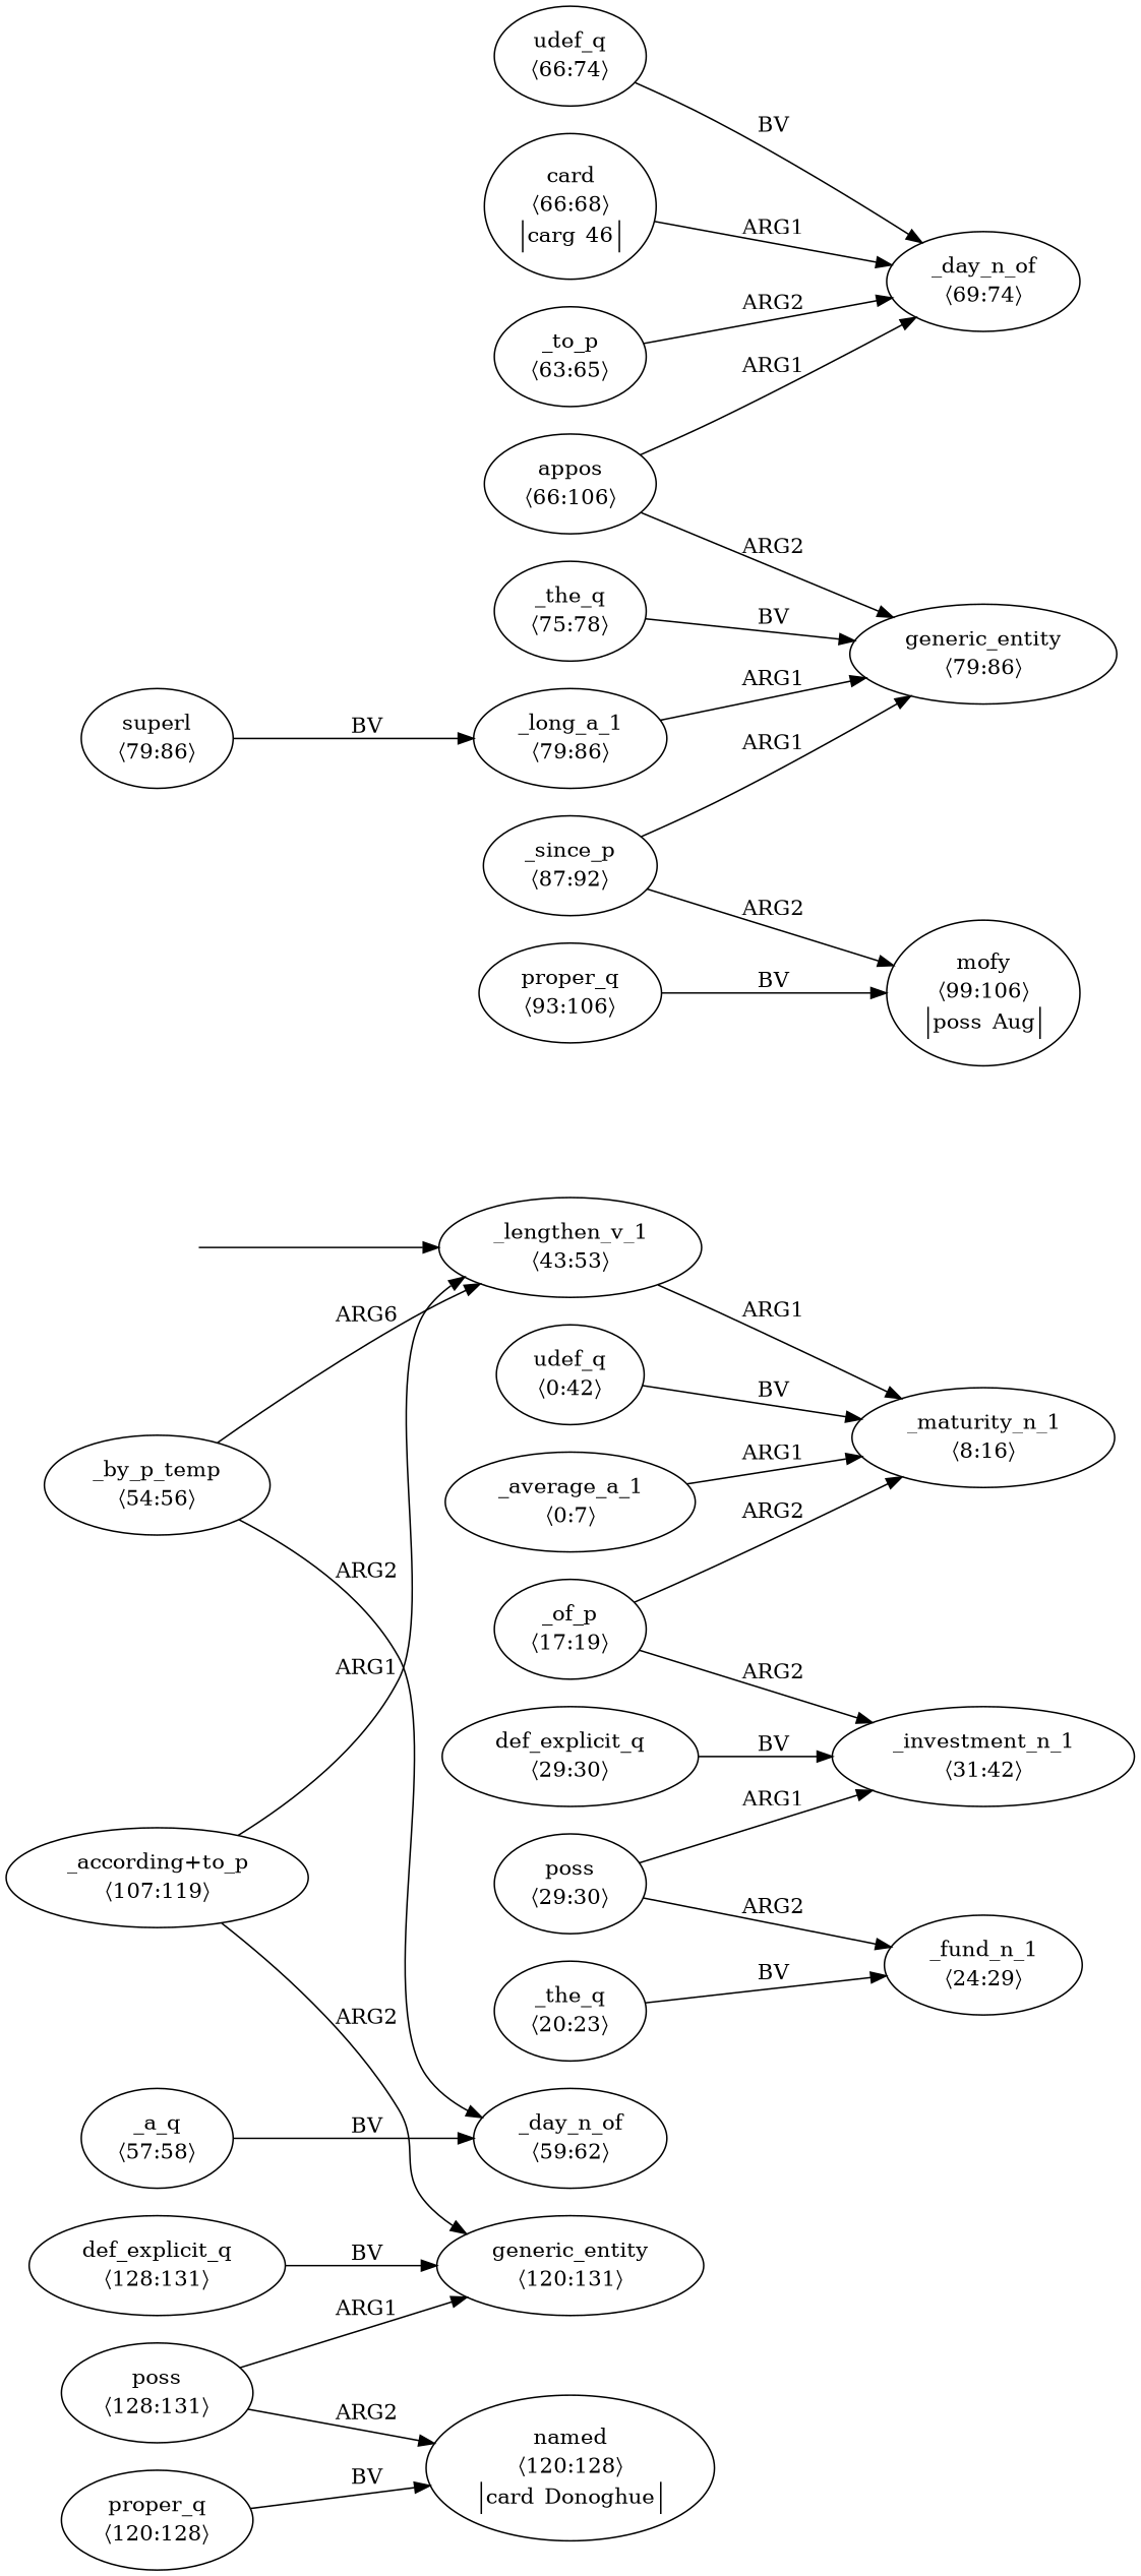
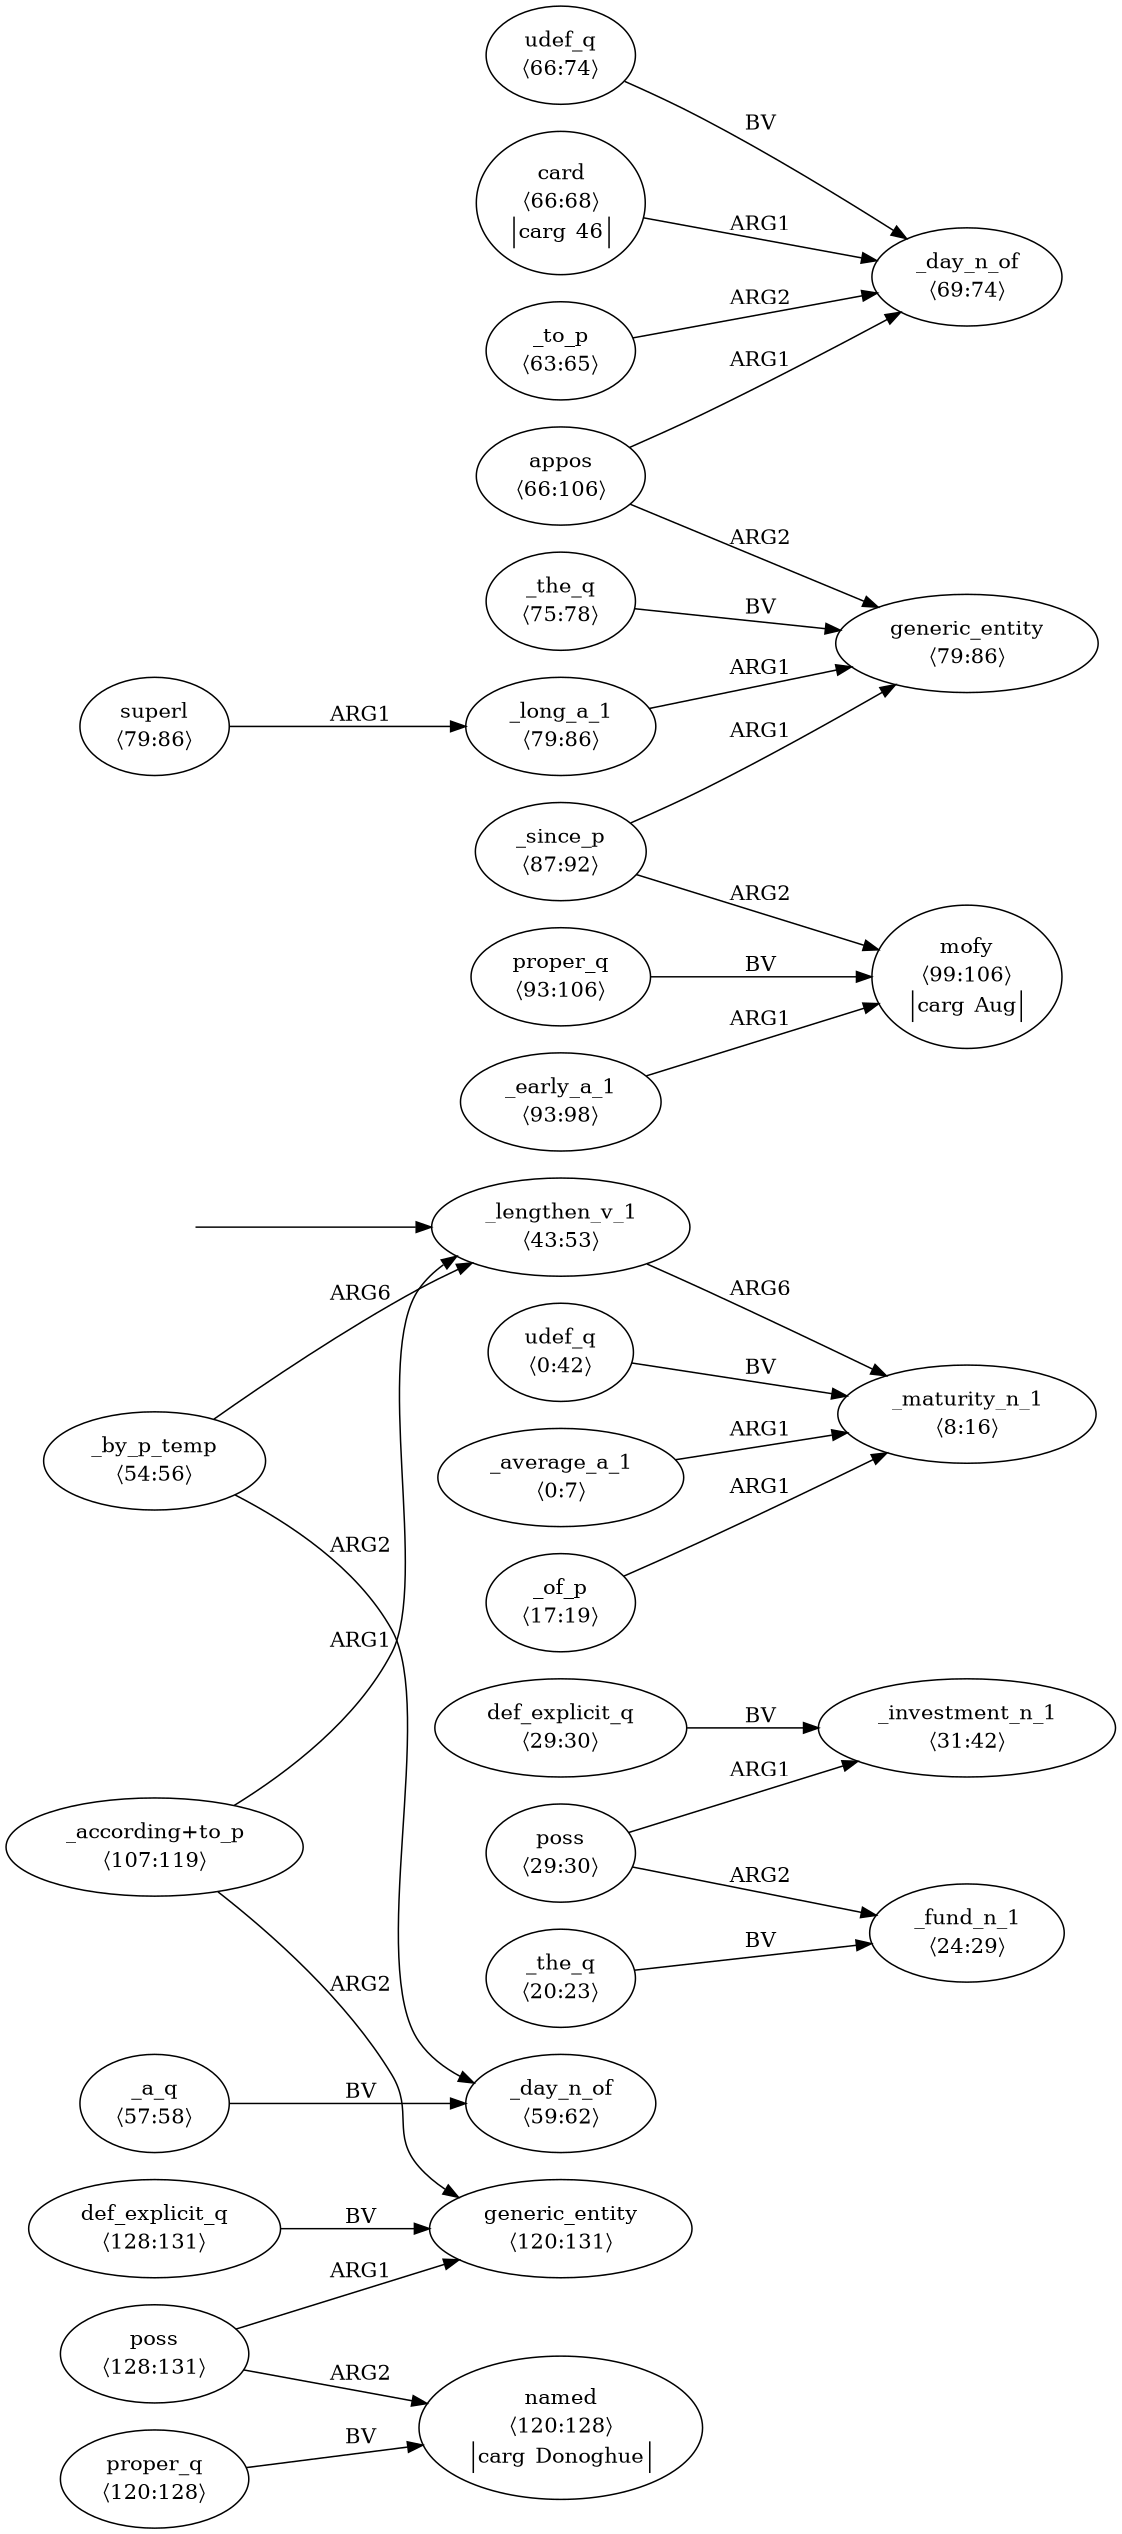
  digraph {
    rankdir=LR
    top [style=invis]
    n2 [label=<<table align="center" border="0" cellspacing="0"><tr><td colspan="2">_lengthen_v_1</td></tr><tr><td colspan="2">〈43:53〉</td></tr></table>>]
    n3 [label=<<table align="center" border="0" cellspacing="0"><tr><td colspan="2">_maturity_n_1</td></tr><tr><td colspan="2">〈8:16〉</td></tr></table>>]
    n4 [label=<<table align="center" border="0" cellspacing="0"><tr><td colspan="2">udef_q</td></tr><tr><td colspan="2">〈0:42〉</td></tr></table>>]
    n5 [label=<<table align="center" border="0" cellspacing="0"><tr><td colspan="2">_average_a_1</td></tr><tr><td colspan="2">〈0:7〉</td></tr></table>>]
    n6 [label=<<table align="center" border="0" cellspacing="0"><tr><td colspan="2">_of_p</td></tr><tr><td colspan="2">〈17:19〉</td></tr></table>>]
    n7 [label=<<table align="center" border="0" cellspacing="0"><tr><td colspan="2">_investment_n_1</td></tr><tr><td colspan="2">〈31:42〉</td></tr></table>>]
    n8 [label=<<table align="center" border="0" cellspacing="0"><tr><td colspan="2">_the_q</td></tr><tr><td colspan="2">〈20:23〉</td></tr></table>>]
    n9 [label=<<table align="center" border="0" cellspacing="0"><tr><td colspan="2">_fund_n_1</td></tr><tr><td colspan="2">〈24:29〉</td></tr></table>>]
    n10 [label=<<table align="center" border="0" cellspacing="0"><tr><td colspan="2">def_explicit_q</td></tr><tr><td colspan="2">〈29:30〉</td></tr></table>>]
    n11 [label=<<table align="center" border="0" cellspacing="0"><tr><td colspan="2">poss</td></tr><tr><td colspan="2">〈29:30〉</td></tr></table>>]
    n12 [label=<<table align="center" border="0" cellspacing="0"><tr><td colspan="2">_by_p_temp</td></tr><tr><td colspan="2">〈54:56〉</td></tr></table>>]
    n13 [label=<<table align="center" border="0" cellspacing="0"><tr><td colspan="2">_day_n_of</td></tr><tr><td colspan="2">〈59:62〉</td></tr></table>>]
    n14 [label=<<table align="center" border="0" cellspacing="0"><tr><td colspan="2">_a_q</td></tr><tr><td colspan="2">〈57:58〉</td></tr></table>>]
    n15 [label=<<table align="center" border="0" cellspacing="0"><tr><td colspan="2">_to_p</td></tr><tr><td colspan="2">〈63:65〉</td></tr></table>>]
    n16 [label=<<table align="center" border="0" cellspacing="0"><tr><td colspan="2">_day_n_of</td></tr><tr><td colspan="2">〈69:74〉</td></tr></table>>]
    n17 [label=<<table align="center" border="0" cellspacing="0"><tr><td colspan="2">appos</td></tr><tr><td colspan="2">〈66:106〉</td></tr></table>>]
    n18 [label=<<table align="center" border="0" cellspacing="0"><tr><td colspan="2">generic_entity</td></tr><tr><td colspan="2">〈79:86〉</td></tr></table>>]
    n19 [label=<<table align="center" border="0" cellspacing="0"><tr><td colspan="2">udef_q</td></tr><tr><td colspan="2">〈66:74〉</td></tr></table>>]
    n20 [label=<<table align="center" border="0" cellspacing="0"><tr><td colspan="2">card</td></tr><tr><td colspan="2">〈66:68〉</td></tr><tr><td sides="l" border="1" align="left">carg</td><td sides="r" border="1" align="left">46</td></tr></table>>]
    n21 [label=<<table align="center" border="0" cellspacing="0"><tr><td colspan="2">_the_q</td></tr><tr><td colspan="2">〈75:78〉</td></tr></table>>]
    n22 [label=<<table align="center" border="0" cellspacing="0"><tr><td colspan="2">_long_a_1</td></tr><tr><td colspan="2">〈79:86〉</td></tr></table>>]
    n23 [label=<<table align="center" border="0" cellspacing="0"><tr><td colspan="2">superl</td></tr><tr><td colspan="2">〈79:86〉</td></tr></table>>]
    n24 [label=<<table align="center" border="0" cellspacing="0"><tr><td colspan="2">_since_p</td></tr><tr><td colspan="2">〈87:92〉</td></tr></table>>]
-   n25 [label=<<table align="center" border="0" cellspacing="0"><tr><td colspan="2">mofy</td></tr><tr><td colspan="2">〈99:106〉</td></tr><tr><td sides="l" border="1" align="left">poss</td><td sides="r" border="1" align="left">Aug</td></tr></table>>]
+   n25 [label=<<table align="center" border="0" cellspacing="0"><tr><td colspan="2">mofy</td></tr><tr><td colspan="2">〈99:106〉</td></tr><tr><td sides="l" border="1" align="left">carg</td><td sides="r" border="1" align="left">Aug</td></tr></table>>]
    n26 [label=<<table align="center" border="0" cellspacing="0"><tr><td colspan="2">proper_q</td></tr><tr><td colspan="2">〈93:106〉</td></tr></table>>]
+   n27 [label=<<table align="center" border="0" cellspacing="0"><tr><td colspan="2">_early_a_1</td></tr><tr><td colspan="2">〈93:98〉</td></tr></table>>]
    n28 [label=<<table align="center" border="0" cellspacing="0"><tr><td colspan="2">_according+to_p</td></tr><tr><td colspan="2">〈107:119〉</td></tr></table>>]
    n29 [label=<<table align="center" border="0" cellspacing="0"><tr><td colspan="2">generic_entity</td></tr><tr><td colspan="2">〈120:131〉</td></tr></table>>]
    n30 [label=<<table align="center" border="0" cellspacing="0"><tr><td colspan="2">proper_q</td></tr><tr><td colspan="2">〈120:128〉</td></tr></table>>]
-   n31 [label=<<table align="center" border="0" cellspacing="0"><tr><td colspan="2">named</td></tr><tr><td colspan="2">〈120:128〉</td></tr><tr><td sides="l" border="1" align="left">card</td><td sides="r" border="1" align="left">Donoghue</td></tr></table>>]
+   n31 [label=<<table align="center" border="0" cellspacing="0"><tr><td colspan="2">named</td></tr><tr><td colspan="2">〈120:128〉</td></tr><tr><td sides="l" border="1" align="left">carg</td><td sides="r" border="1" align="left">Donoghue</td></tr></table>>]
    n32 [label=<<table align="center" border="0" cellspacing="0"><tr><td colspan="2">def_explicit_q</td></tr><tr><td colspan="2">〈128:131〉</td></tr></table>>]
    n33 [label=<<table align="center" border="0" cellspacing="0"><tr><td colspan="2">poss</td></tr><tr><td colspan="2">〈128:131〉</td></tr></table>>]
    top -> n2
-   n2 -> n3 [label=ARG1]
+   n2 -> n3 [label=ARG6]
    n4 -> n3 [label=BV]
    n5 -> n3 [label=ARG1]
-   n6 -> n3 [label=ARG2]
-   n6 -> n7 [label=ARG2]
+   n6 -> n3 [label=ARG1]
    n8 -> n9 [label=BV]
    n10 -> n7 [label=BV]
    n11 -> n7 [label=ARG1]
    n11 -> n9 [label=ARG2]
    n12 -> n2 [label=ARG6]
    n12 -> n13 [label=ARG2]
    n14 -> n13 [label=BV]
    n15 -> n16 [label=ARG2]
    n17 -> n16 [label=ARG1]
    n17 -> n18 [label=ARG2]
    n19 -> n16 [label=BV]
    n20 -> n16 [label=ARG1]
    n21 -> n18 [label=BV]
    n22 -> n18 [label=ARG1]
-   n23 -> n22 [label=BV]
+   n23 -> n22 [label=ARG1]
    n24 -> n18 [label=ARG1]
    n24 -> n25 [label=ARG2]
    n26 -> n25 [label=BV]
+   n27 -> n25 [label=ARG1]
    n28 -> n2 [label=ARG1]
    n28 -> n29 [label=ARG2]
    n30 -> n31 [label=BV]
    n32 -> n29 [label=BV]
    n33 -> n29 [label=ARG1]
    n33 -> n31 [label=ARG2]
  }
